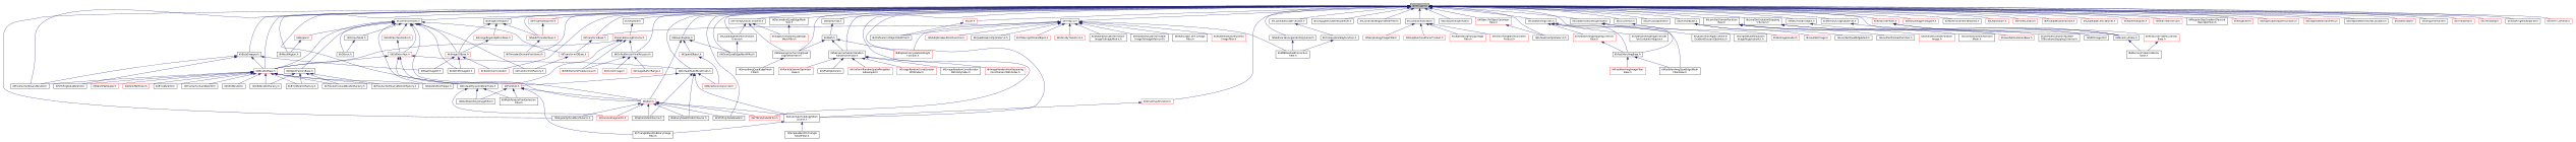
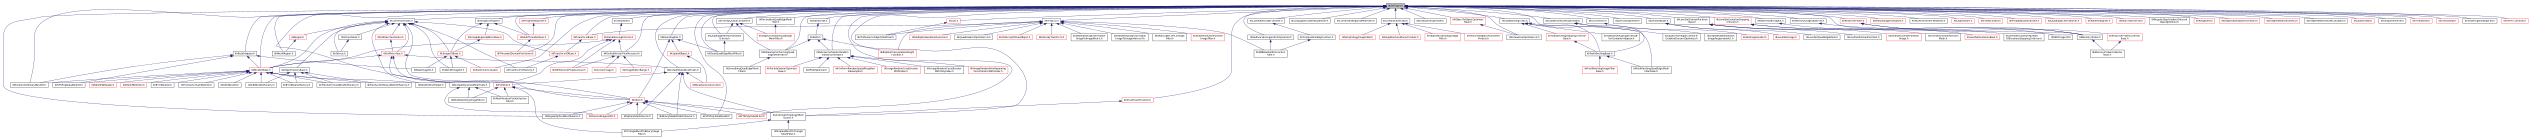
  digraph {
    fontname="Noto Sans"
    node [color=black fillcolor=white fontname="Noto Sans" fontsize=10 shape=record style=filled]
    edge [color=midnightblue dir=back fontname="Noto Sans" fontsize=10 labelfontname=Helvetica labelfontsize=10 style=solid]
    n1 [fillcolor=grey75 fontcolor=black height=0.2 label="itkIntTypes.h" width=0.4]
    n2 [height=0.2 label="itkArray2D.h" width=0.4]
    n3 [color=red height=0.2 label="itkTransformBase.h" width=0.4]
    n4 [height=0.2 label="itkAutomaticTopologyMesh\lSource.h" width=0.4]
    n5 [height=0.2 label="itkBoundingBox.h" width=0.4]
    n6 [height=0.2 label="itkCleanQuadEdgeMeshFilter.h" width=0.4]
    n7 [height=0.2 label="itkRegularSphereMeshSource.h" width=0.4]
    n8 [height=0.2 label="itkVTKPolyDataReader.h" width=0.4]
    n9 [color=red height=0.2 label="itkVTKPolyDataWriter.h" width=0.4]
    n10 [height=0.2 label="itkByteSwapper.h" width=0.4]
    n11 [height=0.2 label="itkFreeSurferBinaryMeshIO.h" width=0.4]
    n12 [color=red height=0.2 label="itkMeshIOBase.h" width=0.4]
    n13 [height=0.2 label="itkCacheableScalarFunction.h" width=0.4]
    n14 [height=0.2 label="itkCommonEnums.h" width=0.4]
    n15 [height=0.2 label="itkDefaultDynamicMeshTraits.h" width=0.4]
    n16 [height=0.2 label="itkDefaultStaticMeshTraits.h" width=0.4]
    n17 [color=red height=0.2 label="itkTestDriverInclude.h" width=0.4]
    n18 [height=0.2 label="itkMeshRegion.h" width=0.4]
    n19 [height=0.2 label="itkConjugateGradientOptimizer.h" width=0.4]
    n20 [height=0.2 label="itkConnectedRegionsMeshFilter.h" width=0.4]
    n21 [height=0.2 label="itkConstSliceIterator.h" width=0.4]
    n22 [height=0.2 label="itkDecimationQuadEdgeMesh\lFilter.h" width=0.4]
    n23 [height=0.2 label="itkDefaultVectorPixelAccessor.h" width=0.4]
    n24 [height=0.2 label="itkDelaunayConformingQuad\lEdgeMeshFilter.h" width=0.4]
    n25 [height=0.2 label="itkExhaustiveOptimizer.h" width=0.4]
    n26 [height=0.2 label="itkExhaustiveOptimizerv4.h" width=0.4]
    n27 [height=0.2 label="itkFastMarchingBase.h" width=0.4]
    n28 [height=0.2 label="itkFastMarchingTraits.h" width=0.4]
    n29 [height=0.2 label="itkGradientDescentOptimizer.h" width=0.4]
    n30 [height=0.2 label="itkIOCommon.h" width=0.4]
    n31 [height=0.2 label="itkImageIORegion.h" width=0.4]
    n32 [color=red height=0.2 label="itkMultiThreaderBase.h" width=0.4]
    n33 [color=red height=0.2 label="itkThreadedDomainPartitioner.h" width=0.4]
    n34 [height=0.2 label="itkIsNumber.h" width=0.4]
    n35 [height=0.2 label="itkLBFGSBOptimizer.h" width=0.4]
    n36 [height=0.2 label="itkLevelSetBase.h" width=0.4]
    n37 [height=0.2 label="itkLevelSetDomainPartition\lBase.h" width=0.4]
-   n38 [height=0.2 label="itkLevelSetEvolutionStopping\lCriterion.h" width=0.4]
+   n38 [color=red height=0.2 label="itkLevelSetEvolutionStopping\lCriterion.h" width=0.4]
    n39 [height=0.2 label="itkMRCHeaderObject.h" width=0.4]
    n40 [height=0.2 label="itkMathDetail.h" width=0.4]
    n41 [height=0.2 label="itkMersenneTwisterRandom\lVariateGenerator.h" width=0.4]
    n42 [height=0.2 label="itkMemoryProbe.h" width=0.4]
    n43 [height=0.2 label="itkMemoryUsageObserver.h" width=0.4]
    n44 [color=red height=0.2 label="itkMorphologyHistogram.h" width=0.4]
    n45 [height=0.2 label="itkMultivariateLegendrePolynomial.h" width=0.4]
    n46 [height=0.2 label="itkNumericSeriesFileNames.h" width=0.4]
    n47 [color=red height=0.2 label="itkObjectStore.h" width=0.4]
    n48 [color=red height=0.2 label="itkObjectToObjectOptimizer\lBase.h" width=0.4]
    n49 [color=red height=0.2 label="itkPointsLocator.h" width=0.4]
    n50 [height=0.2 label="itkPriorityQueueContainer.h" width=0.4]
    n51 [height=0.2 label="itkQuadEdgeMeshDecimation\lCriteria.h" width=0.4]
    n52 [color=red height=0.2 label="itkProbabilityDistribution.h" width=0.4]
    n53 [color=red height=0.2 label="itkProgressReporter.h" width=0.4]
    n54 [color=red height=0.2 label="itkQuadEdgeCellTraitsInfo.h" width=0.4]
    n55 [color=red height=0.2 label="itkRankHistogram.h" width=0.4]
    n56 [color=red height=0.2 label="itkRealTimeInterval.h" width=0.4]
    n57 [height=0.2 label="itkRegularStepGradientDescent\lBaseOptimizer.h" width=0.4]
    n58 [color=red height=0.2 label="itkResourceProbe.h" width=0.4]
    n59 [color=red height=0.2 label="itkRingBuffer.h" width=0.4]
    n60 [color=red height=0.2 label="itkShapeLabelObjectAccessors.h" width=0.4]
    n61 [color=red height=0.2 label="itkSimplexMeshGeometry.h" width=0.4]
    n62 [height=0.2 label="itkSimplexMeshVolumeCalculator.h" width=0.4]
    n63 [color=red height=0.2 label="itkSize.h" width=0.4]
    n64 [color=red height=0.2 label="itkSliceIterator.h" width=0.4]
    n65 [height=0.2 label="itkSmapsFileParser.h" width=0.4]
    n66 [color=red height=0.2 label="itkStructHashFunction.h" width=0.4]
    n67 [color=red height=0.2 label="itkThreadPool.h" width=0.4]
    n68 [color=red height=0.2 label="itkTimeStamp.h" width=0.4]
    n69 [height=0.2 label="itkTotalProgressReporter.h" width=0.4]
    n70 [color=red height=0.2 label="itkVnlFFTCommon.h" width=0.4]
    n71 [color=red height=0.2 label="itkBSplineInterpolationWeight\lFunction.h" width=0.4]
    n72 [color=red height=0.2 label="itkCSVArray2DDataObject.h" width=0.4]
    n73 [height=0.2 label="itkCSVNumericObjectFileWriter.h" width=0.4]
    n74 [color=red height=0.2 label="itkIdentityTransform.h" width=0.4]
    n75 [height=0.2 label="itkMRIBiasFieldCorrection\lFilter.h" width=0.4]
    n76 [height=0.2 label="itkMattesMutualInformation\lImageToImageMetric.h" width=0.4]
    n77 [height=0.2 label="itkMattesMutualInformation\lImageToImageMetricv4.h" width=0.4]
    n78 [height=0.2 label="itkMultiLabelSTAPLEImage\lFilter.h" width=0.4]
    n79 [color=red height=0.2 label="itkMultiResolutionPyramid\lImageFilter.h" width=0.4]
    n80 [color=red height=0.2 label="itkMultipleValuedCostFunction.h" width=0.4]
    n81 [height=0.2 label="itkQuasiNewtonOptimizerv4.h" width=0.4]
    n82 [color=red height=0.2 label="itkTransformIOBase.h" width=0.4]
    n83 [height=0.2 label="itkSimplexMeshToTriangle\lMeshFilter.h" width=0.4]
    n84 [height=0.2 label="itkTriangleMeshToBinaryImage\lFilter.h" width=0.4]
    n85 [color=red height=0.2 label="itkMesh.h" width=0.4]
    n86 [color=red height=0.2 label="itkSpatialObject.h" width=0.4]
    n87 [height=0.2 label="itkVTKPolyDataMeshIO.h" width=0.4]
    n88 [height=0.2 label="itkRawImageIO.h" width=0.4]
    n89 [height=0.2 label="itkBYUMeshIO.h" width=0.4]
    n90 [height=0.2 label="itkBYUMeshIOFactory.h" width=0.4]
    n91 [height=0.2 label="itkFreeSurferAsciiMeshIO.h" width=0.4]
    n92 [height=0.2 label="itkFreeSurferAsciiMeshIOFactory.h" width=0.4]
    n93 [height=0.2 label="itkFreeSurferBinaryMeshIOFactory.h" width=0.4]
    n94 [height=0.2 label="itkGiftiMeshIO.h" width=0.4]
    n95 [height=0.2 label="itkGiftiMeshIOFactory.h" width=0.4]
    n96 [color=red height=0.2 label="itkMeshFileReader.h" width=0.4]
    n97 [color=red height=0.2 label="itkMeshFileWriter.h" width=0.4]
    n98 [height=0.2 label="itkMeshIOTestHelper.h" width=0.4]
    n99 [height=0.2 label="itkCompositeValleyFunction.h" width=0.4]
    n100 [height=0.2 label="itkTransformIOFactory.h" width=0.4]
    n101 [color=red height=0.2 label="itkCellInterface.h" width=0.4]
    n102 [color=red height=0.2 label="itkCellInterfaceVisitor.h" width=0.4]
    n103 [height=0.2 label="itkGDCMImageIO.h" width=0.4]
    n104 [color=red height=0.2 label="itkImageIOBase.h" width=0.4]
    n105 [height=0.2 label="itkObjectFactoryBase.h" width=0.4]
    n106 [height=0.2 label="itkOctree.h" width=0.4]
    n107 [height=0.2 label="itkOctreeNode.h" width=0.4]
    n108 [color=red height=0.2 label="itkRegion.h" width=0.4]
    n109 [color=red height=0.2 label="itkVoronoiDiagram2D.h" width=0.4]
    n110 [height=0.2 label="itkBlockMatchingImageFilter.h" width=0.4]
    n111 [height=0.2 label="itkMaskFeaturePointSelection\lFilter.h" width=0.4]
    n112 [height=0.2 label="itkBinaryMask3DMeshSource.h" width=0.4]
    n113 [height=0.2 label="itkSphereMeshSource.h" width=0.4]
    n114 [color=red height=0.2 label="itkMetaSceneConverter.h" width=0.4]
    n115 [color=red height=0.2 label="itkPointSet.h" width=0.4]
    n116 [color=red height=0.2 label="itkMorphologyImageFilter.h" width=0.4]
    n117 [color=red height=0.2 label="itkNeighborhoodInnerProduct.h" width=0.4]
    n118 [color=red height=0.2 label="itkObjectMorphologyImage\lFilter.h" width=0.4]
    n119 [color=red height=0.2 label="itkVectorNeighborhoodInner\lProduct.h" width=0.4]
    n120 [color=red height=0.2 label="itkEdgeDecimationQuadEdge\lMeshFilter.h" width=0.4]
    n121 [color=red height=0.2 label="itkImageBufferRange.h" width=0.4]
    n122 [color=red height=0.2 label="itkNthElementPixelAccessor.h" width=0.4]
    n123 [color=red height=0.2 label="itkVectorImage.h" width=0.4]
    n124 [height=0.2 label="itkSmoothingQuadEdgeMesh\lFilter.h" width=0.4]
    n125 [color=red height=0.2 label="itkFastMarchingImageFilter\lBase.h" width=0.4]
    n126 [height=0.2 label="itkFastMarchingQuadEdgeMesh\lFilterBase.h" width=0.4]
    n127 [height=0.2 label="itkFastMarchingImageToNode\lPairContainerAdaptor.h" width=0.4]
    n128 [color=red height=0.2 label="itkFastMarchingStoppingCriterion\lBase.h" width=0.4]
    n129 [height=0.2 label="itkQuaternionRigidTransform\lGradientDescentOptimizer.h" width=0.4]
    n130 [height=0.2 label="itkSimpleMultiResolution\lImageRegistrationUI.h" width=0.4]
    n131 [color=red height=0.2 label="itkGEImageHeader.h" width=0.4]
    n132 [color=red height=0.2 label="itkImageRegionSplitterBase.h" width=0.4]
    n133 [color=red height=0.2 label="itkVariableLengthVector.h" width=0.4]
    n134 [color=red height=0.2 label="itkLevelSetImage.h" width=0.4]
    n135 [height=0.2 label="itkLevelSetQuadEdgeMesh.h" width=0.4]
    n136 [height=0.2 label="itkLevelSetDomainPartition.h" width=0.4]
    n137 [color=red height=0.2 label="itkLevelSetDomainPartition\lImage.h" width=0.4]
    n138 [height=0.2 label="itkLevelSetDomainPartition\lMesh.h" width=0.4]
    n139 [color=red height=0.2 label="itkLevelSetEvolutionBase.h" width=0.4]
    n140 [height=0.2 label="itkLevelSetEvolutionNumber\lOfIterationsStoppingCriterion.h" width=0.4]
    n141 [height=0.2 label="itkMRCImageIO.h" width=0.4]
    n142 [height=0.2 label="itkMath.h" width=0.4]
    n143 [color=red height=0.2 label="itkImageRandomConstIterator\lWithIndex.h" width=0.4]
    n144 [height=0.2 label="itkImageRandomConstIterator\lWithOnlyIndex.h" width=0.4]
    n145 [color=red height=0.2 label="itkImageRandomNonRepeating\lConstIteratorWithIndex.h" width=0.4]
    n146 [color=red height=0.2 label="itkParticleSwarmOptimizer\lBase.h" width=0.4]
    n147 [height=0.2 label="itkSPSAOptimizer.h" width=0.4]
    n148 [color=red height=0.2 label="itkUniformRandomSpatialNeighbor\lSubsampler.h" width=0.4]
    n149 [height=0.2 label="itkMemoryProbesCollector\lBase.h" width=0.4]
    n150 [color=red height=0.2 label="itkResourceProbesCollector\lBase.h" width=0.4]
    n1 -> n2
    n1 -> n3
    n1 -> n4
    n1 -> n5
    n1 -> n6
    n1 -> n7
    n1 -> n8
    n1 -> n9
    n1 -> n10
    n1 -> n11
    n1 -> n12
    n1 -> n13
    n1 -> n14
    n1 -> n15
    n1 -> n16
    n1 -> n17
    n1 -> n18
    n1 -> n19
    n1 -> n20
    n1 -> n21
    n1 -> n22
    n1 -> n23
    n1 -> n24
    n1 -> n25
    n1 -> n26
    n1 -> n27
    n1 -> n28
    n1 -> n29
    n1 -> n30
    n1 -> n31
    n1 -> n32
    n1 -> n33
    n1 -> n34
    n1 -> n35
    n1 -> n36
    n1 -> n37
    n1 -> n38
    n1 -> n39
    n1 -> n40
    n1 -> n41
    n1 -> n42
    n1 -> n43
    n1 -> n44
    n1 -> n45
    n1 -> n46
    n1 -> n47
    n1 -> n48
    n1 -> n49
    n1 -> n50
    n1 -> n51
    n1 -> n52
    n1 -> n53
    n1 -> n54
    n1 -> n55
    n1 -> n56
    n1 -> n57
    n1 -> n58
    n1 -> n59
    n1 -> n60
    n1 -> n61
    n1 -> n62
    n1 -> n63
    n1 -> n64
    n1 -> n65
    n1 -> n66
    n1 -> n67
    n1 -> n68
    n1 -> n69
    n1 -> n70
    n2 -> n3
    n2 -> n71
    n2 -> n72
    n2 -> n73
    n2 -> n74
    n2 -> n75
    n2 -> n76
    n2 -> n77
    n2 -> n78
    n2 -> n79
    n2 -> n80
    n2 -> n81
    n3 -> n82
    n4 -> n83
    n4 -> n84
    n5 -> n6
    n5 -> n85
    n5 -> n86
    n10 -> n11
    n10 -> n12
    n10 -> n87
    n10 -> n88
    n12 -> n11
    n12 -> n87
    n12 -> n89
    n12 -> n90
    n12 -> n91
    n12 -> n92
    n12 -> n93
    n12 -> n94
    n12 -> n95
    n12 -> n96
    n12 -> n97
    n12 -> n98
    n13 -> n99
    n14 -> n12
    n14 -> n82
    n14 -> n85
    n14 -> n98
    n14 -> n100
    n14 -> n101
    n14 -> n102
    n14 -> n103
    n14 -> n104
    n14 -> n105
    n14 -> n106
    n14 -> n107
    n14 -> n108
    n15 -> n109
    n15 -> n110
    n15 -> n111
    n16 -> n4
    n16 -> n112
    n16 -> n113
    n16 -> n114
    n16 -> n115
    n21 -> n116
    n21 -> n117
    n21 -> n118
    n21 -> n119
    n22 -> n120
    n23 -> n121
    n23 -> n122
    n23 -> n123
    n24 -> n124
    n27 -> n125
    n27 -> n126
    n28 -> n27
    n28 -> n126
    n28 -> n127
    n28 -> n128
    n29 -> n129
    n29 -> n130
    n30 -> n131
    n31 -> n32
    n31 -> n104
    n31 -> n132
    n32 -> n33
    n34 -> n133
    n36 -> n134
    n36 -> n135
    n37 -> n136
    n37 -> n137
    n37 -> n138
    n38 -> n139
    n38 -> n140
    n39 -> n141
    n40 -> n142
    n41 -> n143
    n41 -> n144
    n41 -> n145
    n41 -> n146
    n41 -> n147
    n41 -> n148
    n42 -> n149
    n43 -> n42
    n45 -> n75
    n48 -> n26
    n50 -> n24
    n50 -> n51
    n50 -> n120
    n51 -> n6
    n53 -> n32
    n58 -> n42
    n58 -> n150
    n63 -> n73
    n66 -> n4
    n82 -> n100
    n85 -> n4
    n85 -> n7
    n85 -> n8
    n85 -> n9
    n85 -> n109
    n85 -> n112
    n85 -> n113
    n86 -> n114
    n99 -> n75
    n101 -> n12
    n101 -> n15
    n101 -> n16
    n101 -> n85
    n102 -> n101
    n104 -> n17
    n104 -> n88
    n104 -> n103
    n105 -> n90
    n105 -> n92
    n105 -> n93
    n105 -> n95
    n107 -> n106
    n108 -> n18
    n115 -> n84
    n115 -> n85
    n115 -> n110
    n115 -> n111
    n128 -> n27
    n132 -> n104
    n133 -> n12
    n133 -> n23
    n133 -> n98
    n133 -> n122
    n142 -> n24
    n142 -> n41
    n142 -> n71
    n150 -> n149
  }
